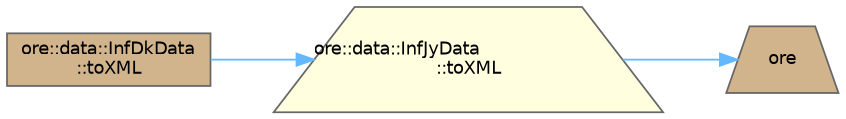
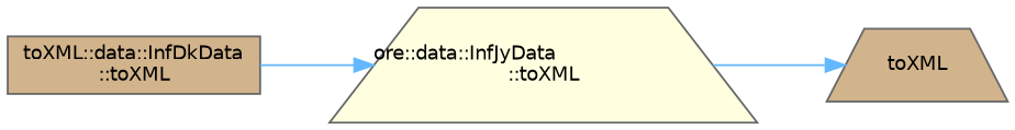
  digraph {
    rankdir=RL
    node [color=grey40 fillcolor=tan fontname=Helvetica fontsize=10 shape=trapezium style=filled]
    edge [color=steelblue1 dir=back fontname=Helvetica fontsize=10 labelfontname=Helvetica labelfontsize=10 style=solid]
-   n1 [color=gray40 fontcolor=black height=0.2 label=ore width=0.4]
+   n1 [color=gray40 fontcolor=black height=0.2 label=toXML width=0.4]
    n2 [fillcolor=lightyellow height=0.2 label="ore::data::InfJyData\l::toXML" width=0.4]
-   n3 [height=0.2 label="ore::data::InfDkData\l::toXML" shape=box width=0.4]
+   n3 [height=0.2 label="toXML::data::InfDkData\l::toXML" shape=box width=0.4]
    n1 -> n2
    n2 -> n3
  }
